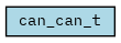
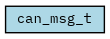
  digraph {
    rankdir=LR
    fontname="IBM Plex Mono"
-   n1 [color=black fillcolor=lightblue fontname="IBM Plex Mono" fontsize=10 height=0.2 label=can_can_t shape=record style=filled width=0.4]
+   n1 [color=black fillcolor=lightblue fontname="IBM Plex Mono" fontsize=10 height=0.2 label=can_msg_t shape=record style=filled width=0.4]
  }
